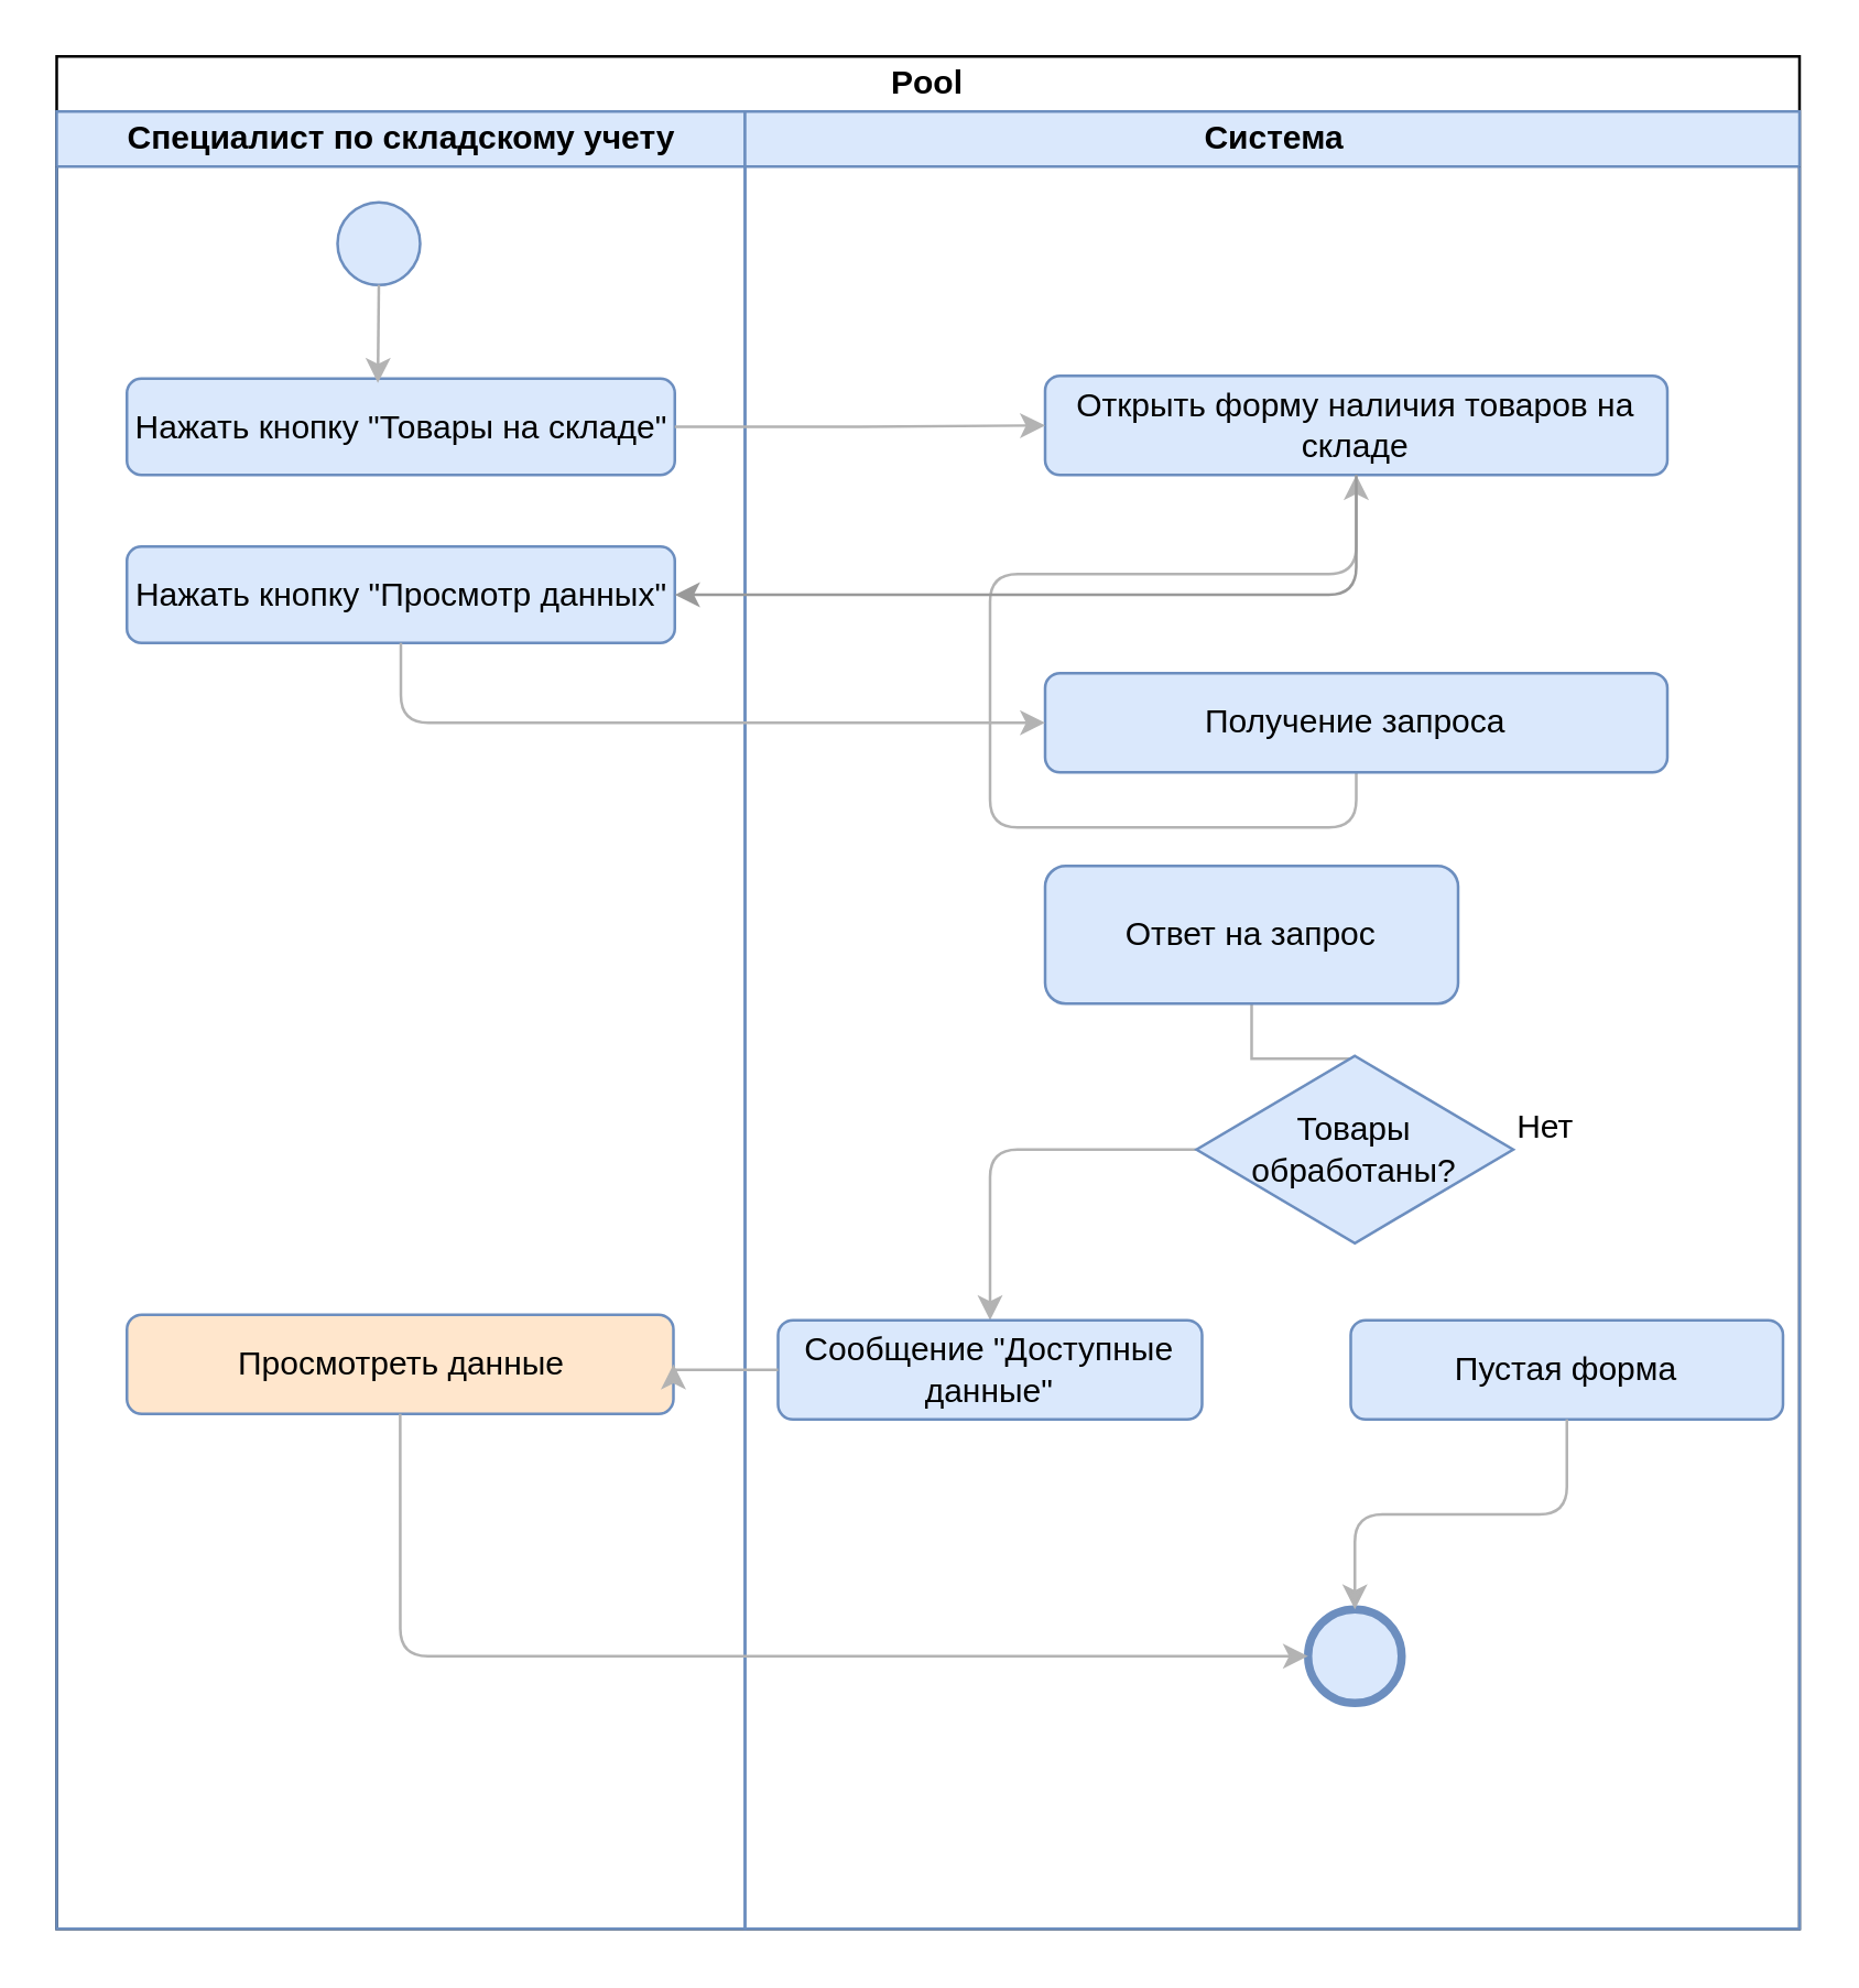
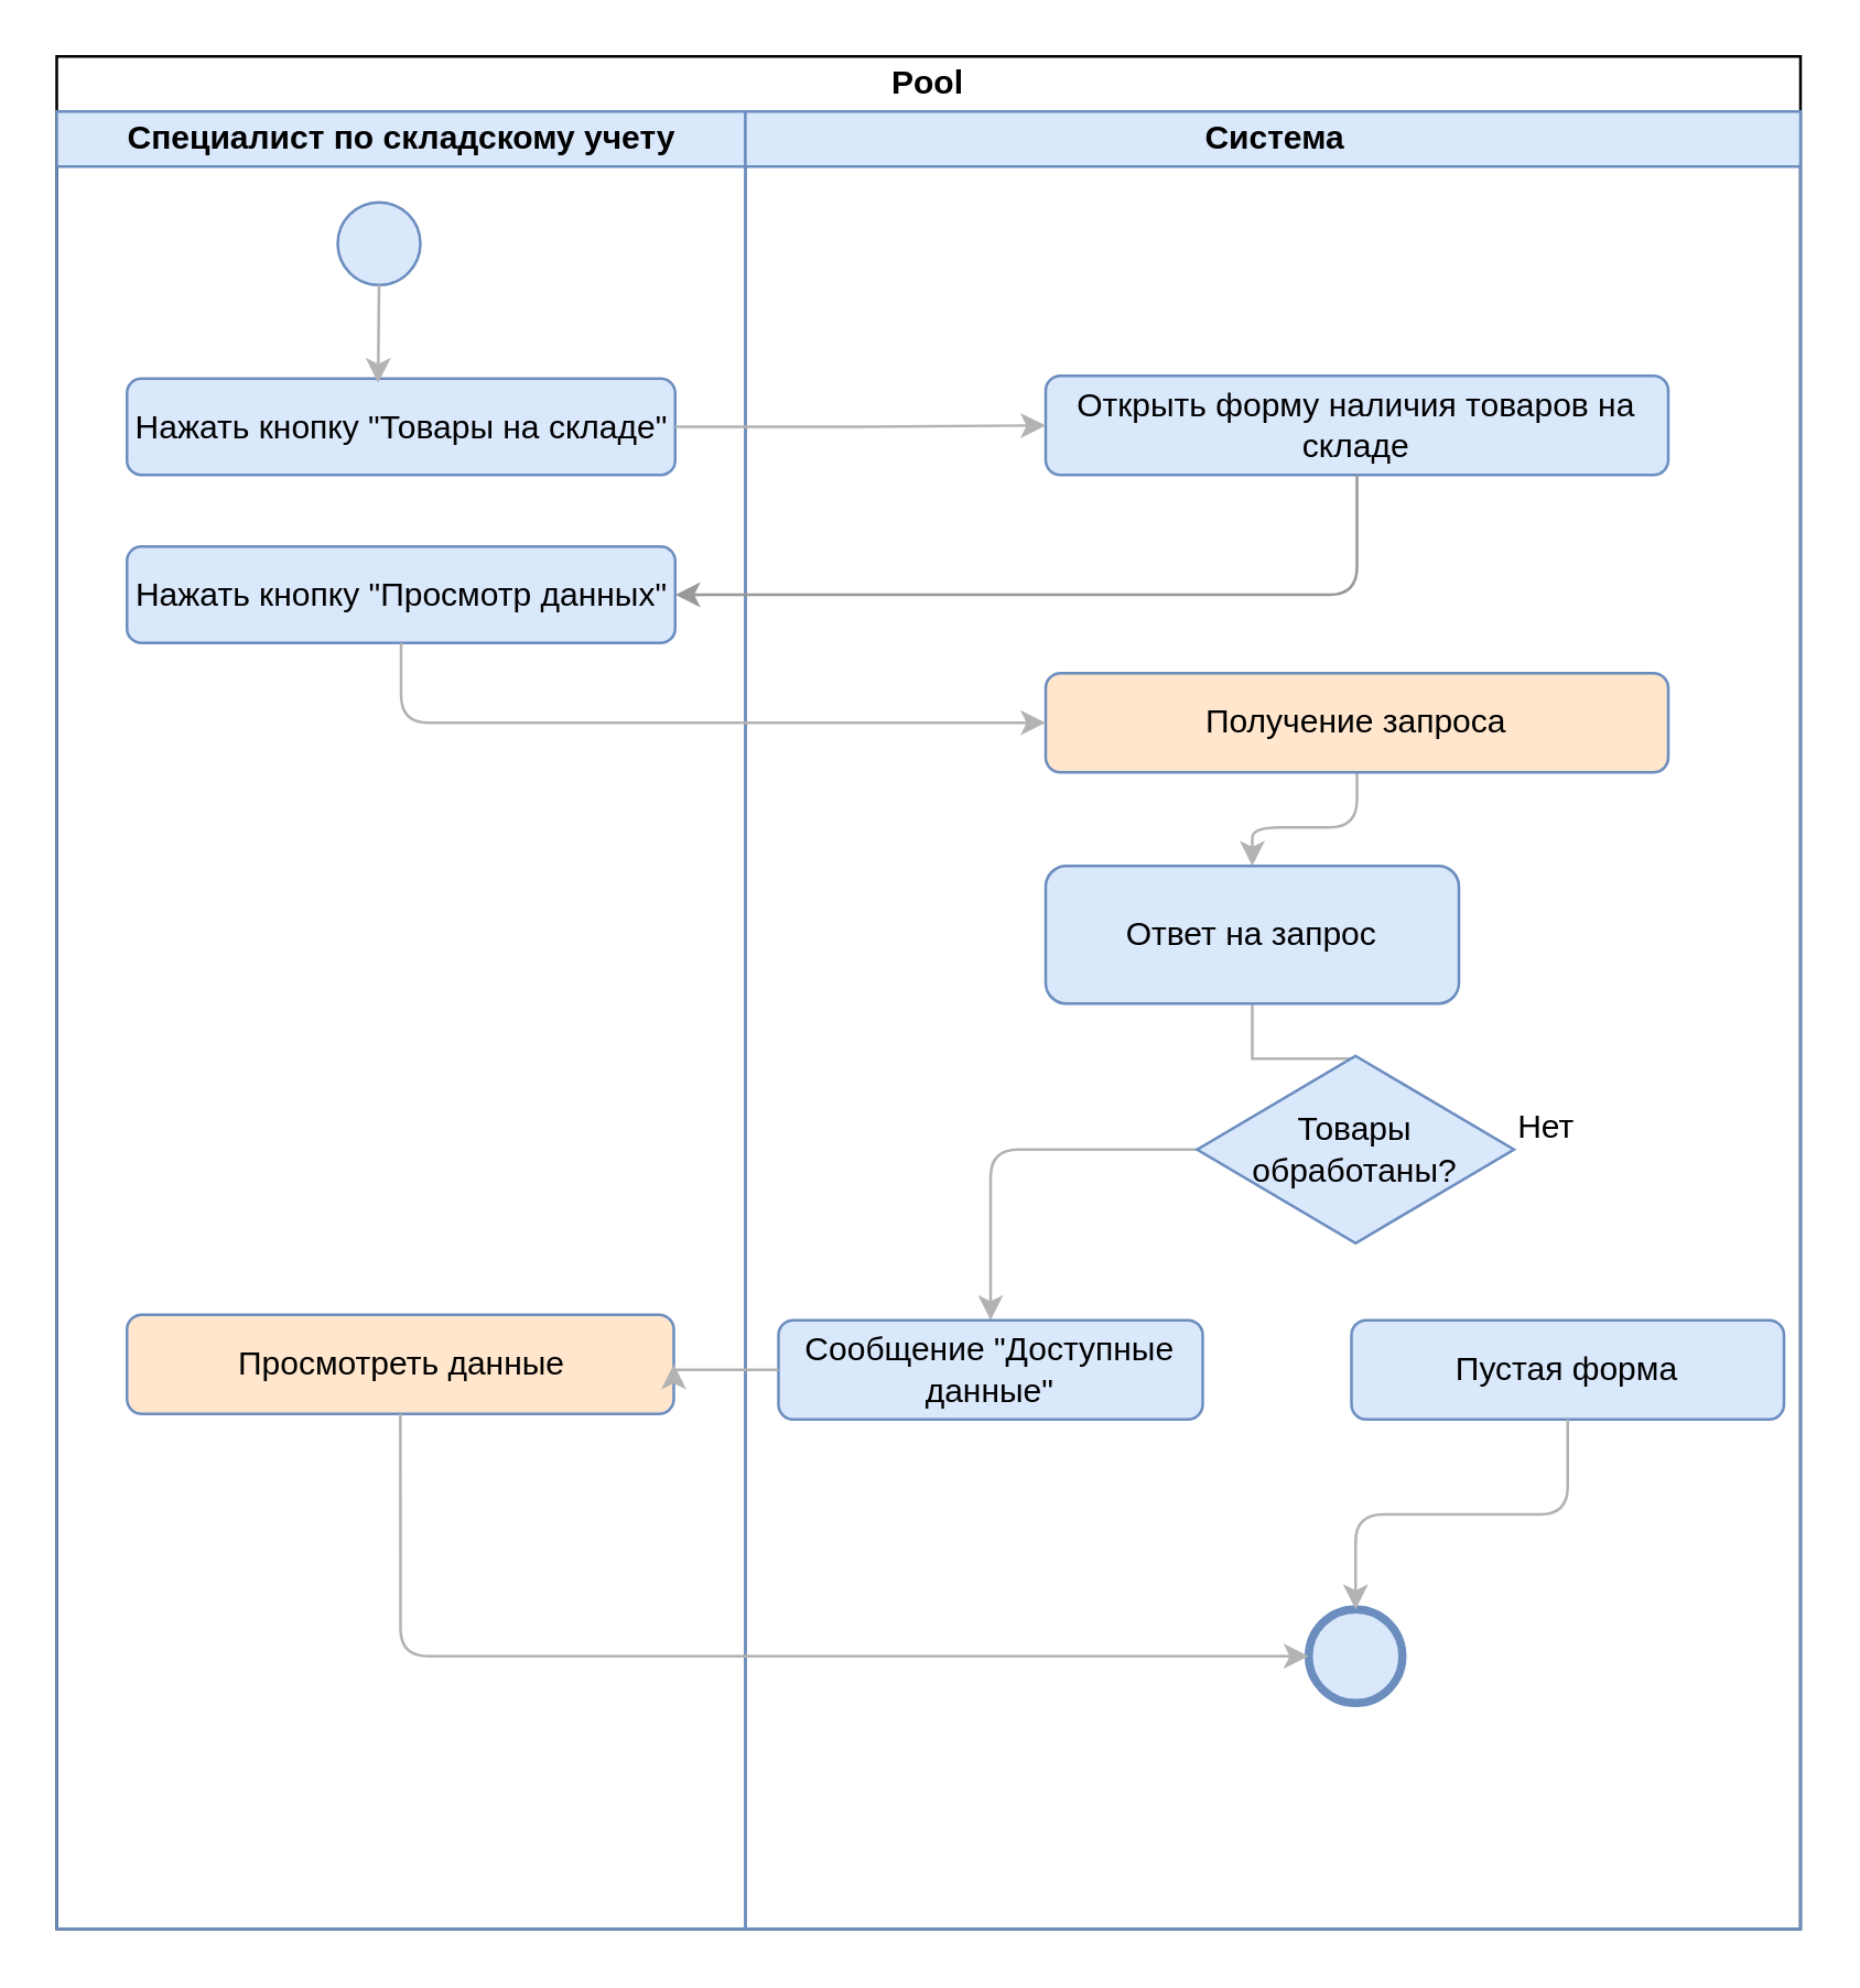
  <mxCell id="0" />
  <mxCell id="1" parent="0" />
  <mxCell id="2" value="Pool" style="swimlane;html=1;childLayout=stackLayout;resizeParent=1;resizeParentMax=0;startSize=20;whiteSpace=wrap;" vertex="1" parent="1"><mxGeometry x="20" y="20" width="633" height="680" as="geometry" /></mxCell>
  <mxCell id="3" value="Специалист по складскому учету" style="swimlane;html=1;startSize=20;fillColor=#dae8fc;strokeColor=#6c8ebf;" vertex="1" parent="2"><mxGeometry y="20" width="250" height="660" as="geometry" /></mxCell>
  <mxCell id="4" value="" style="points=[[0.145,0.145,0],[0.5,0,0],[0.855,0.145,0],[1,0.5,0],[0.855,0.855,0],[0.5,1,0],[0.145,0.855,0],[0,0.5,0]];shape=mxgraph.bpmn.event;html=1;verticalLabelPosition=bottom;labelBackgroundColor=#ffffff;verticalAlign=top;align=center;perimeter=ellipsePerimeter;outlineConnect=0;aspect=fixed;outline=standard;symbol=general;fillColor=#dae8fc;strokeColor=#6c8ebf;" vertex="1" parent="3"><mxGeometry x="102" y="33" width="30" height="30" as="geometry" /></mxCell>
  <mxCell id="5" value="Нажать кнопку &quot;Товары на складе&quot;" style="rounded=1;whiteSpace=wrap;html=1;fillColor=#dae8fc;strokeColor=#6c8ebf;" vertex="1" parent="3"><mxGeometry x="25.5" y="97" width="199" height="35" as="geometry" /></mxCell>
  <mxCell id="6" style="edgeStyle=orthogonalEdgeStyle;rounded=0;orthogonalLoop=1;jettySize=auto;html=1;exitX=0.5;exitY=1;exitDx=0;exitDy=0;exitPerimeter=0;entryX=0.458;entryY=0.047;entryDx=0;entryDy=0;entryPerimeter=0;strokeColor=#B3B3B3;" edge="1" parent="3" source="4" target="5"><mxGeometry relative="1" as="geometry" /></mxCell>
  <mxCell id="7" value="Нажать кнопку &quot;Просмотр данных&quot;" style="rounded=1;whiteSpace=wrap;html=1;fillColor=#dae8fc;strokeColor=#6c8ebf;" vertex="1" parent="3"><mxGeometry x="25.5" y="158" width="199" height="35" as="geometry" /></mxCell>
  <mxCell id="8" value="Просмотреть данные" style="rounded=1;whiteSpace=wrap;html=1;fillColor=#ffe6cc;strokeColor=#6c8ebf;" vertex="1" parent="3"><mxGeometry x="25.5" y="437" width="198.5" height="36" as="geometry" /></mxCell>
  <mxCell id="9" value="Система" style="swimlane;html=1;startSize=20;fillColor=#dae8fc;strokeColor=#6c8ebf;" vertex="1" parent="2"><mxGeometry x="250" y="20" width="383" height="660" as="geometry" /></mxCell>
  <mxCell id="10" value="" style="points=[[0.145,0.145,0],[0.5,0,0],[0.855,0.145,0],[1,0.5,0],[0.855,0.855,0],[0.5,1,0],[0.145,0.855,0],[0,0.5,0]];shape=mxgraph.bpmn.event;html=1;verticalLabelPosition=bottom;labelBackgroundColor=#ffffff;verticalAlign=top;align=center;perimeter=ellipsePerimeter;outlineConnect=0;aspect=fixed;outline=end;symbol=terminate2;fillColor=#dae8fc;strokeColor=#6c8ebf;" vertex="1" parent="9"><mxGeometry x="204.5" y="544" width="34" height="34" as="geometry" /></mxCell>
  <mxCell id="11" value="Открыть форму наличия товаров на складе" style="rounded=1;whiteSpace=wrap;html=1;fillColor=#dae8fc;strokeColor=#6c8ebf;" vertex="1" parent="9"><mxGeometry x="109" y="96" width="226" height="36" as="geometry" /></mxCell>
- <mxCell id="12" style="edgeStyle=orthogonalEdgeStyle;rounded=1;orthogonalLoop=1;jettySize=auto;html=1;exitX=0.5;exitY=1;exitDx=0;exitDy=0;curved=0;strokeColor=#B3B3B3;" edge="1" parent="9" source="13" target="11"><mxGeometry relative="1" as="geometry" /></mxCell>
- <mxCell id="13" value="Получение запроса" style="rounded=1;whiteSpace=wrap;html=1;fillColor=#dae8fc;strokeColor=#6c8ebf;" vertex="1" parent="9"><mxGeometry x="109" y="204" width="226" height="36" as="geometry" /></mxCell>
+ <mxCell id="12" style="edgeStyle=orthogonalEdgeStyle;rounded=1;orthogonalLoop=1;jettySize=auto;html=1;exitX=0.5;exitY=1;exitDx=0;exitDy=0;entryX=0.5;entryY=0;entryDx=0;entryDy=0;curved=0;strokeColor=#B3B3B3;" edge="1" parent="9" source="13" target="15"><mxGeometry relative="1" as="geometry" /></mxCell>
+ <mxCell id="13" value="Получение запроса" style="rounded=1;whiteSpace=wrap;html=1;fillColor=#ffe6cc;strokeColor=#6c8ebf;" vertex="1" parent="9"><mxGeometry x="109" y="204" width="226" height="36" as="geometry" /></mxCell>
  <mxCell id="14" style="edgeStyle=orthogonalEdgeStyle;rounded=0;orthogonalLoop=1;jettySize=auto;html=1;exitX=0.5;exitY=1;exitDx=0;exitDy=0;strokeColor=#B3B3B3;" edge="1" parent="9" source="15" target="17"><mxGeometry relative="1" as="geometry" /></mxCell>
  <mxCell id="15" value="Ответ на запрос" style="rounded=1;whiteSpace=wrap;html=1;fillColor=#dae8fc;strokeColor=#6c8ebf;" vertex="1" parent="9"><mxGeometry x="109" y="274" width="150" height="50" as="geometry" /></mxCell>
  <mxCell id="16" style="edgeStyle=orthogonalEdgeStyle;rounded=1;orthogonalLoop=1;jettySize=auto;html=1;exitX=0;exitY=0.5;exitDx=0;exitDy=0;entryX=0.5;entryY=0;entryDx=0;entryDy=0;curved=0;strokeColor=#B3B3B3;" edge="1" parent="9" source="17" target="18"><mxGeometry relative="1" as="geometry" /></mxCell>
  <mxCell id="17" value="Товары обработаны?" style="rhombus;whiteSpace=wrap;html=1;fillColor=#dae8fc;strokeColor=#6c8ebf;" vertex="1" parent="9"><mxGeometry x="164" y="343" width="115" height="68" as="geometry" /></mxCell>
  <mxCell id="18" value="Сообщение &quot;Доступные данные&quot;" style="rounded=1;whiteSpace=wrap;html=1;fillColor=#dae8fc;strokeColor=#6c8ebf;" vertex="1" parent="9"><mxGeometry x="12" y="439" width="154" height="36" as="geometry" /></mxCell>
  <mxCell id="19" value="Пустая форма" style="rounded=1;whiteSpace=wrap;html=1;fillColor=#dae8fc;strokeColor=#6c8ebf;" vertex="1" parent="9"><mxGeometry x="220" y="439" width="157" height="36" as="geometry" /></mxCell>
  <mxCell id="20" style="edgeStyle=orthogonalEdgeStyle;rounded=1;orthogonalLoop=1;jettySize=auto;html=1;exitX=0.5;exitY=1;exitDx=0;exitDy=0;entryX=0.5;entryY=0;entryDx=0;entryDy=0;entryPerimeter=0;curved=0;strokeColor=#B3B3B3;" edge="1" parent="9" source="19" target="10"><mxGeometry relative="1" as="geometry" /></mxCell>
  <mxCell id="21" value="Нет" style="text;html=1;align=center;verticalAlign=middle;whiteSpace=wrap;rounded=0;" vertex="1" parent="9"><mxGeometry x="261" y="354" width="60" height="30" as="geometry" /></mxCell>
  <mxCell id="22" style="edgeStyle=orthogonalEdgeStyle;rounded=0;orthogonalLoop=1;jettySize=auto;html=1;exitX=1;exitY=0.5;exitDx=0;exitDy=0;entryX=0;entryY=0.5;entryDx=0;entryDy=0;strokeColor=#B3B3B3;" edge="1" parent="2" source="5" target="11"><mxGeometry relative="1" as="geometry" /></mxCell>
  <mxCell id="23" style="edgeStyle=orthogonalEdgeStyle;rounded=1;orthogonalLoop=1;jettySize=auto;html=1;exitX=0.5;exitY=1;exitDx=0;exitDy=0;entryX=1;entryY=0.5;entryDx=0;entryDy=0;strokeColor=#999999;curved=0;" edge="1" parent="2" source="11" target="7"><mxGeometry relative="1" as="geometry" /></mxCell>
  <mxCell id="24" style="edgeStyle=orthogonalEdgeStyle;rounded=1;orthogonalLoop=1;jettySize=auto;html=1;exitX=0.5;exitY=1;exitDx=0;exitDy=0;entryX=0;entryY=0.5;entryDx=0;entryDy=0;curved=0;strokeColor=#B3B3B3;" edge="1" parent="2" source="7" target="13"><mxGeometry relative="1" as="geometry" /></mxCell>
  <mxCell id="25" style="edgeStyle=orthogonalEdgeStyle;rounded=0;orthogonalLoop=1;jettySize=auto;html=1;exitX=0;exitY=0.5;exitDx=0;exitDy=0;entryX=1;entryY=0.5;entryDx=0;entryDy=0;strokeColor=#B3B3B3;" edge="1" parent="2" source="18" target="8"><mxGeometry relative="1" as="geometry" /></mxCell>
  <mxCell id="26" style="edgeStyle=orthogonalEdgeStyle;rounded=1;orthogonalLoop=1;jettySize=auto;html=1;exitX=0.5;exitY=1;exitDx=0;exitDy=0;entryX=0;entryY=0.5;entryDx=0;entryDy=0;entryPerimeter=0;curved=0;strokeColor=#B3B3B3;" edge="1" parent="2" source="8" target="10"><mxGeometry relative="1" as="geometry" /></mxCell>
